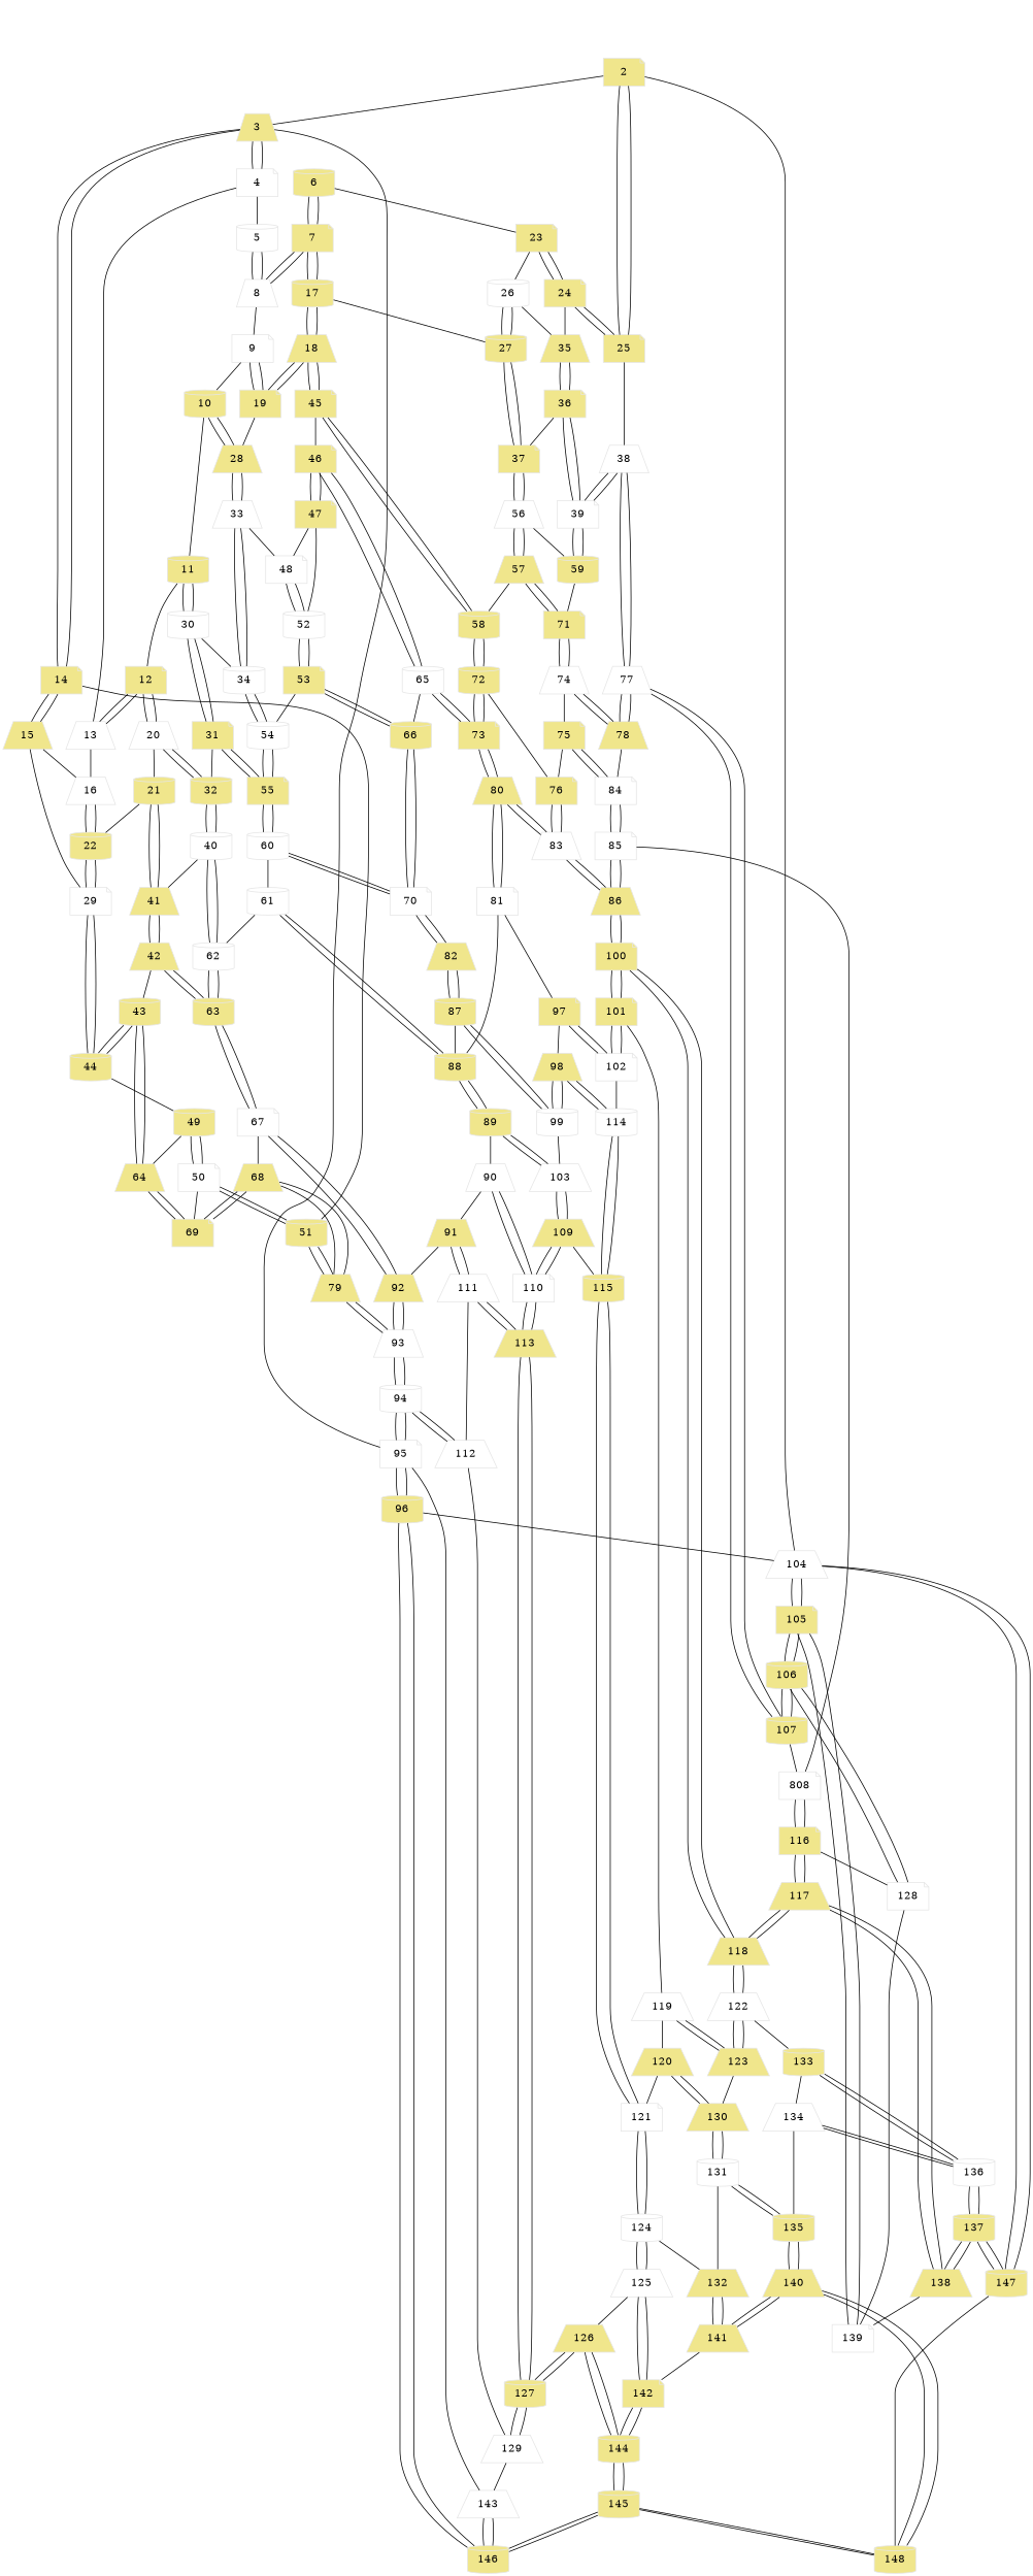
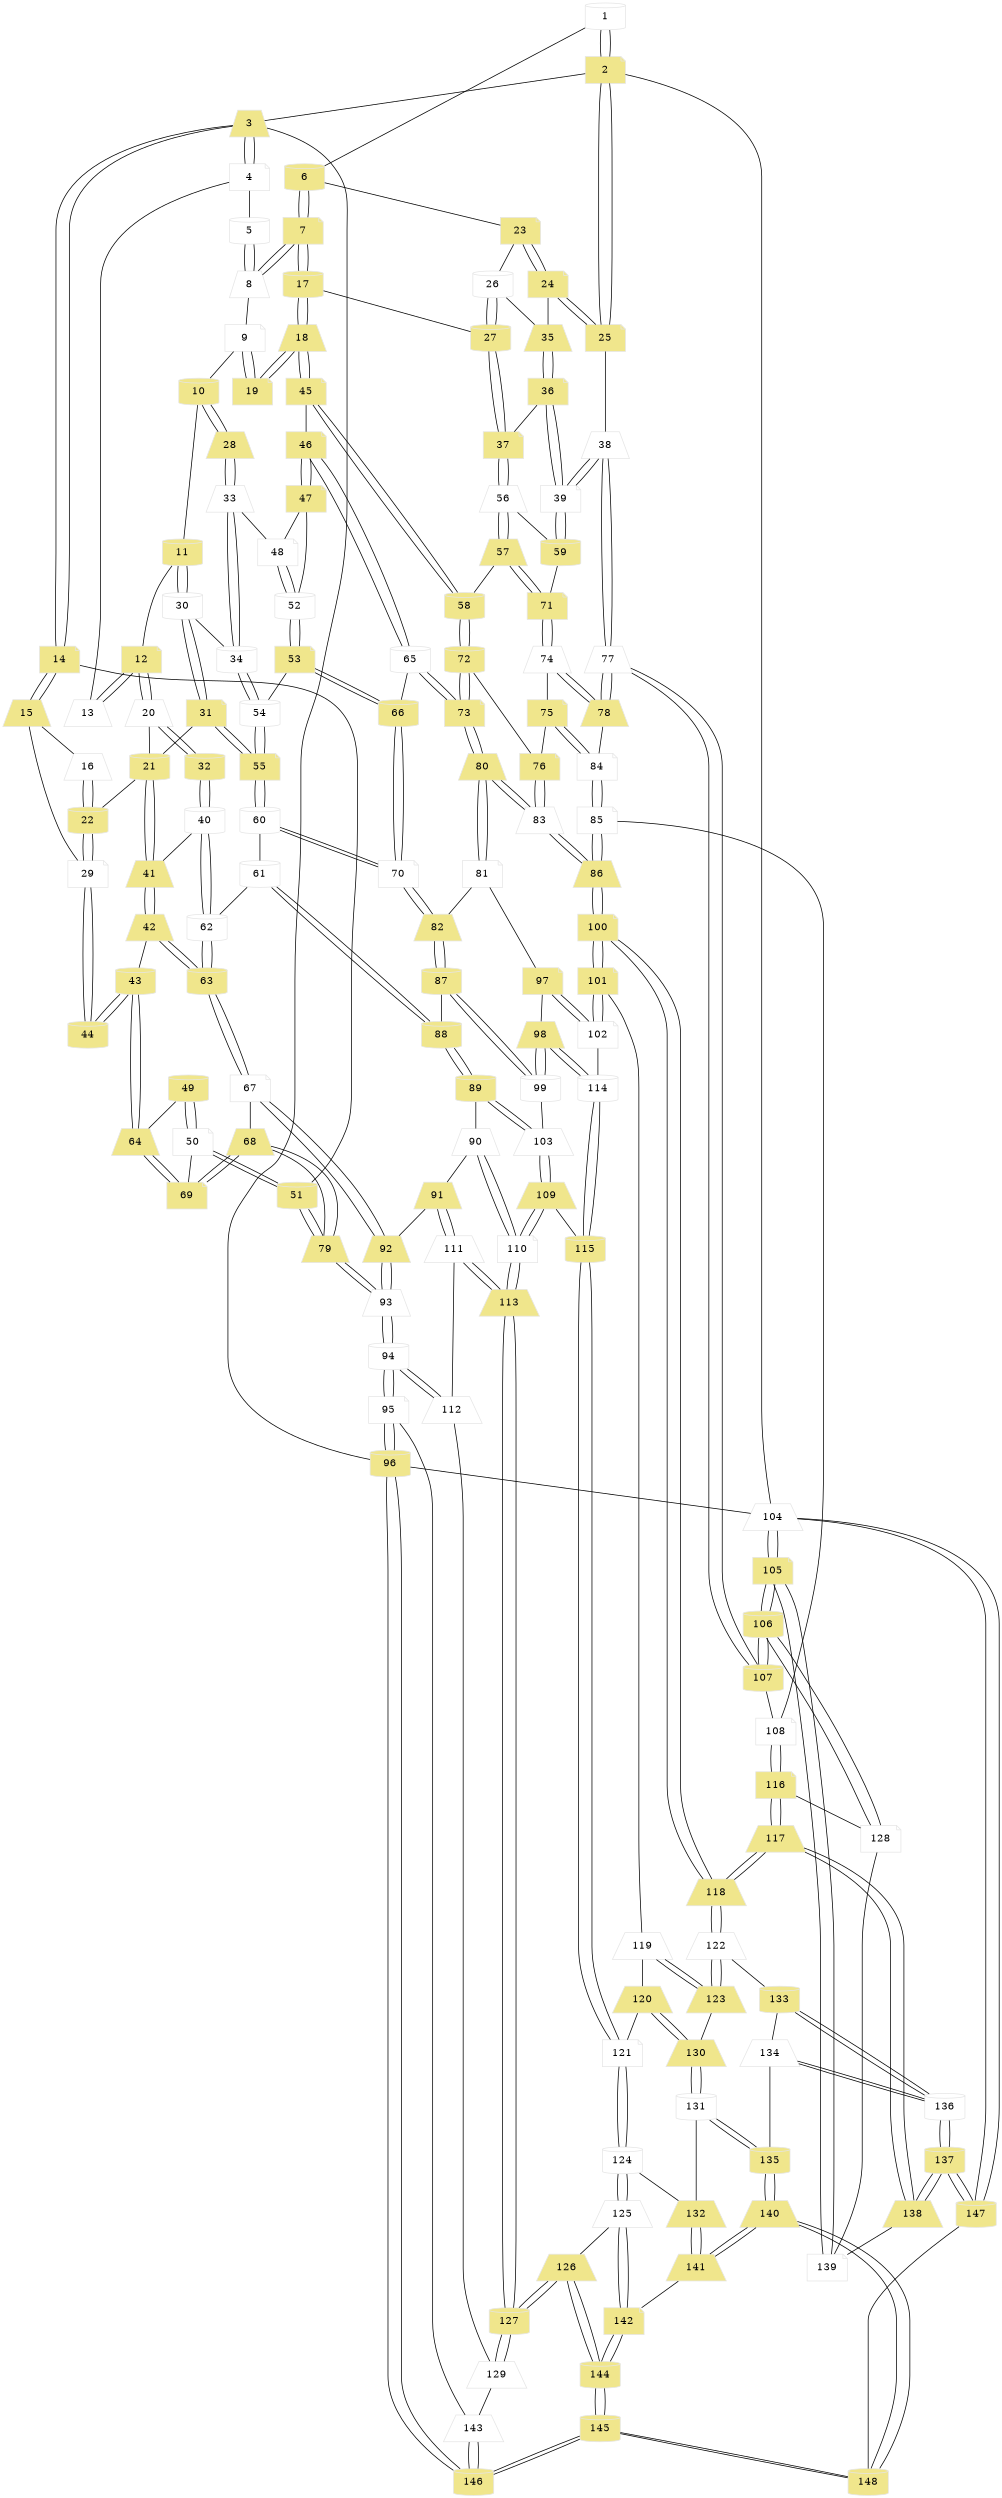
  graph {
    node [color=gray90 fillcolor=khaki shape=trapezium style=filled]
+   1 [fillcolor=white shape=cylinder]
    2 [shape=note]
    6 [shape=cylinder]
    3
    25 [shape=note]
    104 [fillcolor=white]
    7 [shape=note]
    23 [shape=note]
    4 [fillcolor=white shape=note]
    14 [shape=note]
    96 [shape=cylinder]
    38 [fillcolor=white]
    105 [shape=note]
    147 [shape=cylinder]
    5 [fillcolor=white shape=cylinder]
    13 [fillcolor=white]
    15
    51 [shape=cylinder]
    146 [shape=cylinder]
    8 [fillcolor=white]
    16 [fillcolor=white]
    9 [fillcolor=white shape=note]
    17 [shape=cylinder]
    24 [shape=note]
    26 [fillcolor=white shape=cylinder]
    18
    27 [shape=cylinder]
    10 [shape=cylinder]
    19 [shape=note]
    11 [shape=cylinder]
    28
    12 [shape=note]
    30 [fillcolor=white shape=cylinder]
    33 [fillcolor=white]
    20 [fillcolor=white]
    31 [shape=note]
    34 [fillcolor=white shape=cylinder]
    21 [shape=cylinder]
    32 [shape=cylinder]
    22 [shape=cylinder]
    29 [fillcolor=white shape=note]
    79
    44 [shape=cylinder]
    45 [shape=note]
    37 [shape=note]
    46 [shape=note]
    58 [shape=cylinder]
    41
    40 [fillcolor=white shape=cylinder]
    42
    35
    36 [shape=note]
    39 [fillcolor=white shape=note]
    77 [fillcolor=white]
    56 [fillcolor=white]
    48 [fillcolor=white shape=note]
    49 [shape=cylinder]
    55 [shape=note]
    54 [fillcolor=white shape=cylinder]
    60 [fillcolor=white shape=cylinder]
    62 [fillcolor=white shape=cylinder]
    52 [fillcolor=white shape=cylinder]
    59 [shape=cylinder]
    57
    78
    107 [shape=cylinder]
    71 [shape=note]
    63 [shape=cylinder]
    43 [shape=cylinder]
    64
    67 [fillcolor=white shape=note]
    69 [shape=note]
    50 [fillcolor=white shape=note]
    47 [shape=note]
    65 [fillcolor=white shape=cylinder]
    72 [shape=cylinder]
    66 [shape=cylinder]
    73 [shape=note]
    53 [shape=note]
    93 [fillcolor=white]
    70 [fillcolor=white shape=note]
    61 [fillcolor=white shape=cylinder]
    74 [fillcolor=white]
    76 [shape=note]
    88 [shape=cylinder]
    82
    89 [shape=cylinder]
    68
    92
    80
    87 [shape=cylinder]
    75 [shape=note]
    83 [fillcolor=white]
    81 [fillcolor=white shape=note]
    84 [fillcolor=white shape=note]
    85 [fillcolor=white shape=note]
    86
-   108 [fillcolor=white shape=note label=808]
+   108 [fillcolor=white shape=note]
    94 [fillcolor=white shape=cylinder]
    97 [shape=note]
    98
    102 [fillcolor=white shape=note]
    99 [fillcolor=white shape=cylinder]
    100 [shape=note]
    116 [shape=note]
    101 [shape=note]
    118
    103 [fillcolor=white]
    90 [fillcolor=white]
    91
    110 [fillcolor=white shape=note]
    109
    111 [fillcolor=white]
    113
    112 [fillcolor=white]
    95 [fillcolor=white shape=note]
    143 [fillcolor=white]
    129 [fillcolor=white]
    114 [fillcolor=white shape=cylinder]
    115 [shape=cylinder]
    119 [fillcolor=white]
    122 [fillcolor=white]
    120
    123
    106 [shape=cylinder]
    139 [fillcolor=white shape=note]
    148 [shape=cylinder]
    128 [fillcolor=white shape=note]
    117
    121 [fillcolor=white shape=note]
    127 [shape=cylinder]
    124 [fillcolor=white shape=cylinder]
    138
    133 [shape=cylinder]
    130
    131 [fillcolor=white shape=cylinder]
    125 [fillcolor=white]
    132
    134 [fillcolor=white]
    136 [fillcolor=white shape=cylinder]
    126
    142 [shape=note]
    141
    144 [shape=cylinder]
    145 [shape=cylinder]
    135 [shape=cylinder]
    140
    137 [shape=cylinder]
+   1 -- 2
+   1 -- 2
+   1 -- 6
    2 -- 3
    2 -- 25
    2 -- 25
    2 -- 104
    6 -- 7
    6 -- 7
    6 -- 23
    3 -- 4
    3 -- 4
    3 -- 14
    3 -- 14
-   3 -- 95
+   3 -- 96
    25 -- 38
    104 -- 105
    104 -- 105
    104 -- 147
    104 -- 147
    7 -- 8
    7 -- 8
    7 -- 17
    7 -- 17
    23 -- 24
    23 -- 24
    23 -- 26
    4 -- 5
    4 -- 13
    14 -- 15
    14 -- 15
    14 -- 51
    96 -- 104
    96 -- 146
    96 -- 146
    38 -- 39
    38 -- 39
    38 -- 77
    38 -- 77
    105 -- 106
    105 -- 106
    105 -- 139
    105 -- 139
    147 -- 148
    5 -- 8
    5 -- 8
-   13 -- 16
    15 -- 16
    15 -- 29
    51 -- 79
    51 -- 79
    8 -- 9
    16 -- 22
    16 -- 22
    9 -- 10
    9 -- 19
    9 -- 19
    17 -- 18
    17 -- 18
    17 -- 27
    24 -- 25
    24 -- 25
    24 -- 35
    26 -- 27
    26 -- 27
    26 -- 35
    18 -- 19
    18 -- 19
    18 -- 45
    18 -- 45
    27 -- 37
    27 -- 37
    10 -- 11
    10 -- 28
    10 -- 28
-   19 -- 28
    11 -- 12
    11 -- 30
    11 -- 30
    28 -- 33
    28 -- 33
    12 -- 13
    12 -- 13
    12 -- 20
    12 -- 20
    30 -- 31
    30 -- 31
    30 -- 34
    33 -- 34
    33 -- 34
    33 -- 48
    20 -- 21
    20 -- 32
    20 -- 32
-   31 -- 32
+   31 -- 21
    31 -- 55
    31 -- 55
    34 -- 54
    34 -- 54
    21 -- 22
    21 -- 41
    21 -- 41
    32 -- 40
    32 -- 40
    22 -- 29
    22 -- 29
    29 -- 44
    29 -- 44
    79 -- 93
    79 -- 93
-   44 -- 49
    45 -- 46
    45 -- 58
    45 -- 58
    37 -- 56
    37 -- 56
    46 -- 47
    46 -- 47
    46 -- 65
    46 -- 65
    58 -- 72
    58 -- 72
    41 -- 42
    41 -- 42
    40 -- 41
    40 -- 62
    40 -- 62
    42 -- 63
    42 -- 63
    42 -- 43
    35 -- 36
    35 -- 36
    36 -- 37
    36 -- 39
    36 -- 39
    39 -- 59
    39 -- 59
    77 -- 78
    77 -- 78
    77 -- 107
    77 -- 107
    56 -- 59
    56 -- 57
    56 -- 57
    48 -- 52
    48 -- 52
    49 -- 64
    49 -- 50
    49 -- 50
    55 -- 60
    55 -- 60
    54 -- 55
    54 -- 55
    60 -- 70
    60 -- 70
    60 -- 61
    62 -- 63
    62 -- 63
    52 -- 53
    52 -- 53
    59 -- 71
    57 -- 58
    57 -- 71
    57 -- 71
    78 -- 84
    107 -- 108
    71 -- 74
    71 -- 74
    63 -- 67
    63 -- 67
    43 -- 44
    43 -- 44
    43 -- 64
    43 -- 64
    64 -- 69
    64 -- 69
    67 -- 68
    67 -- 92
    67 -- 92
    50 -- 51
    50 -- 51
    50 -- 69
    47 -- 48
    47 -- 52
    65 -- 66
    65 -- 73
    65 -- 73
    72 -- 73
    72 -- 73
    72 -- 76
    66 -- 70
    66 -- 70
    73 -- 80
    73 -- 80
    53 -- 54
    53 -- 66
    53 -- 66
    93 -- 94
    93 -- 94
    70 -- 82
    70 -- 82
    61 -- 62
    61 -- 88
    61 -- 88
    74 -- 78
    74 -- 78
    74 -- 75
    76 -- 83
    76 -- 83
    88 -- 89
    88 -- 89
    82 -- 87
    82 -- 87
    89 -- 103
    89 -- 103
    89 -- 90
    68 -- 79
    68 -- 79
    68 -- 69
    68 -- 69
    92 -- 93
    92 -- 93
    80 -- 83
    80 -- 83
    80 -- 81
    80 -- 81
    87 -- 88
    87 -- 99
    87 -- 99
    75 -- 76
    75 -- 84
    75 -- 84
    83 -- 86
    83 -- 86
-   81 -- 88
+   81 -- 82
    81 -- 97
    84 -- 85
    84 -- 85
    85 -- 86
    85 -- 86
    85 -- 108
    86 -- 100
    86 -- 100
    108 -- 116
    108 -- 116
    94 -- 112
    94 -- 112
    94 -- 95
    94 -- 95
    97 -- 98
    97 -- 102
    97 -- 102
    98 -- 99
    98 -- 99
    98 -- 114
    98 -- 114
    102 -- 114
    99 -- 103
    100 -- 101
    100 -- 101
    100 -- 118
    100 -- 118
    116 -- 128
    116 -- 117
    116 -- 117
    101 -- 102
    101 -- 102
    101 -- 119
    118 -- 122
    118 -- 122
    103 -- 109
    103 -- 109
    90 -- 91
    90 -- 110
    90 -- 110
    91 -- 92
    91 -- 111
    91 -- 111
    110 -- 113
    110 -- 113
    109 -- 110
    109 -- 110
    109 -- 115
    111 -- 113
    111 -- 113
    111 -- 112
    113 -- 127
    113 -- 127
    112 -- 129
    95 -- 96
    95 -- 96
    95 -- 143
    143 -- 146
    143 -- 146
    129 -- 143
    114 -- 115
    114 -- 115
    115 -- 121
    115 -- 121
    119 -- 120
    119 -- 123
    119 -- 123
    122 -- 123
    122 -- 123
    122 -- 133
    120 -- 121
    120 -- 130
    120 -- 130
    123 -- 130
    106 -- 107
    106 -- 107
    106 -- 128
    106 -- 128
    128 -- 139
    117 -- 118
    117 -- 118
    117 -- 138
    117 -- 138
    121 -- 124
    121 -- 124
    127 -- 129
    127 -- 129
    124 -- 125
    124 -- 125
    124 -- 132
    138 -- 139
    133 -- 134
    133 -- 136
    133 -- 136
    130 -- 131
    130 -- 131
    131 -- 132
    131 -- 135
    131 -- 135
    125 -- 126
    125 -- 142
    125 -- 142
    132 -- 141
    132 -- 141
    134 -- 136
    134 -- 136
    134 -- 135
    136 -- 137
    136 -- 137
    126 -- 127
    126 -- 127
    126 -- 144
    126 -- 144
    142 -- 144
    142 -- 144
    141 -- 142
    144 -- 145
    144 -- 145
    145 -- 146
    145 -- 146
    145 -- 148
    145 -- 148
    135 -- 140
    135 -- 140
    140 -- 148
    140 -- 148
    140 -- 141
    140 -- 141
    137 -- 147
    137 -- 147
    137 -- 138
    137 -- 138
  }
